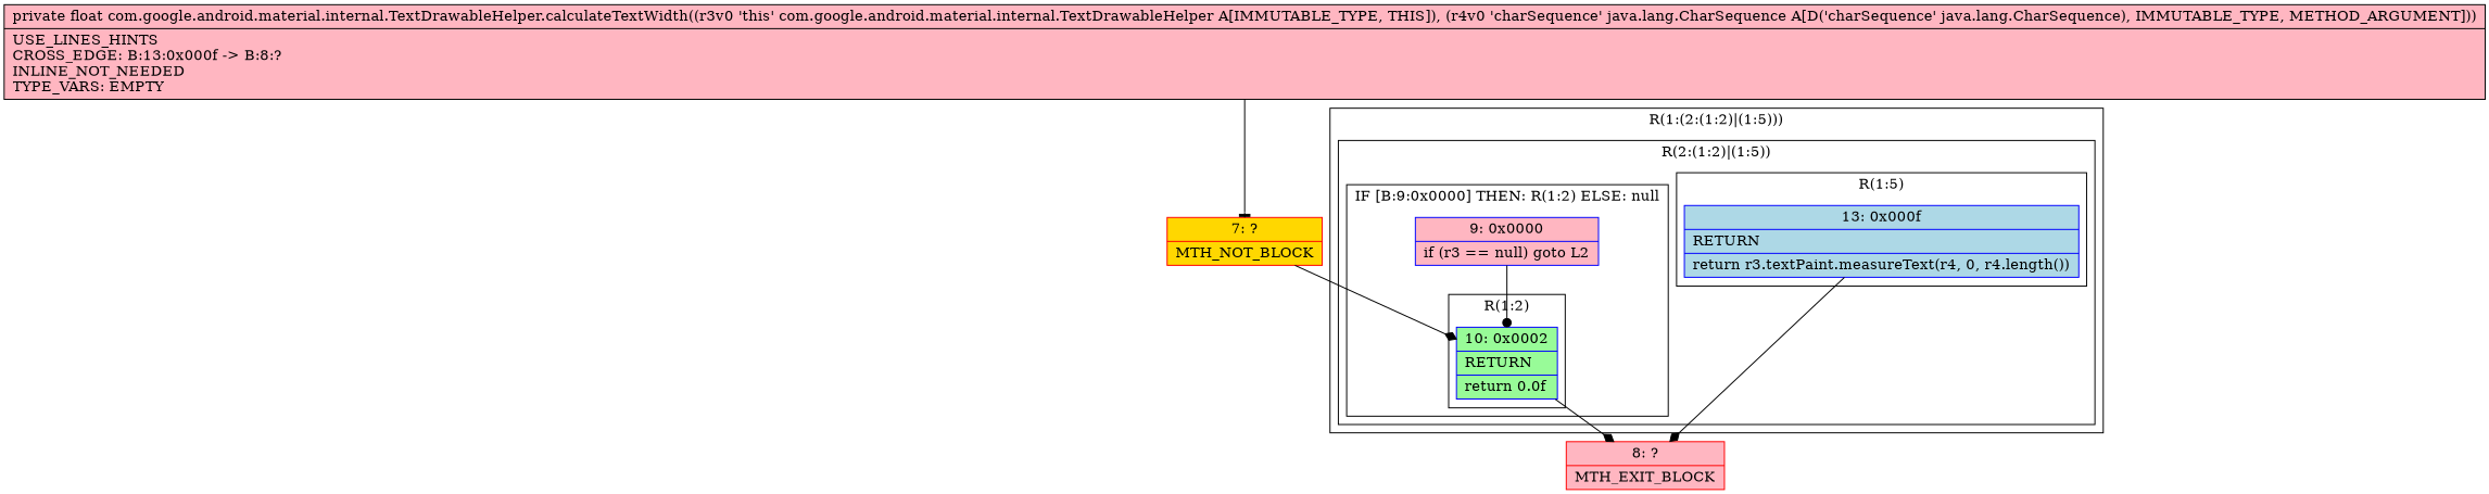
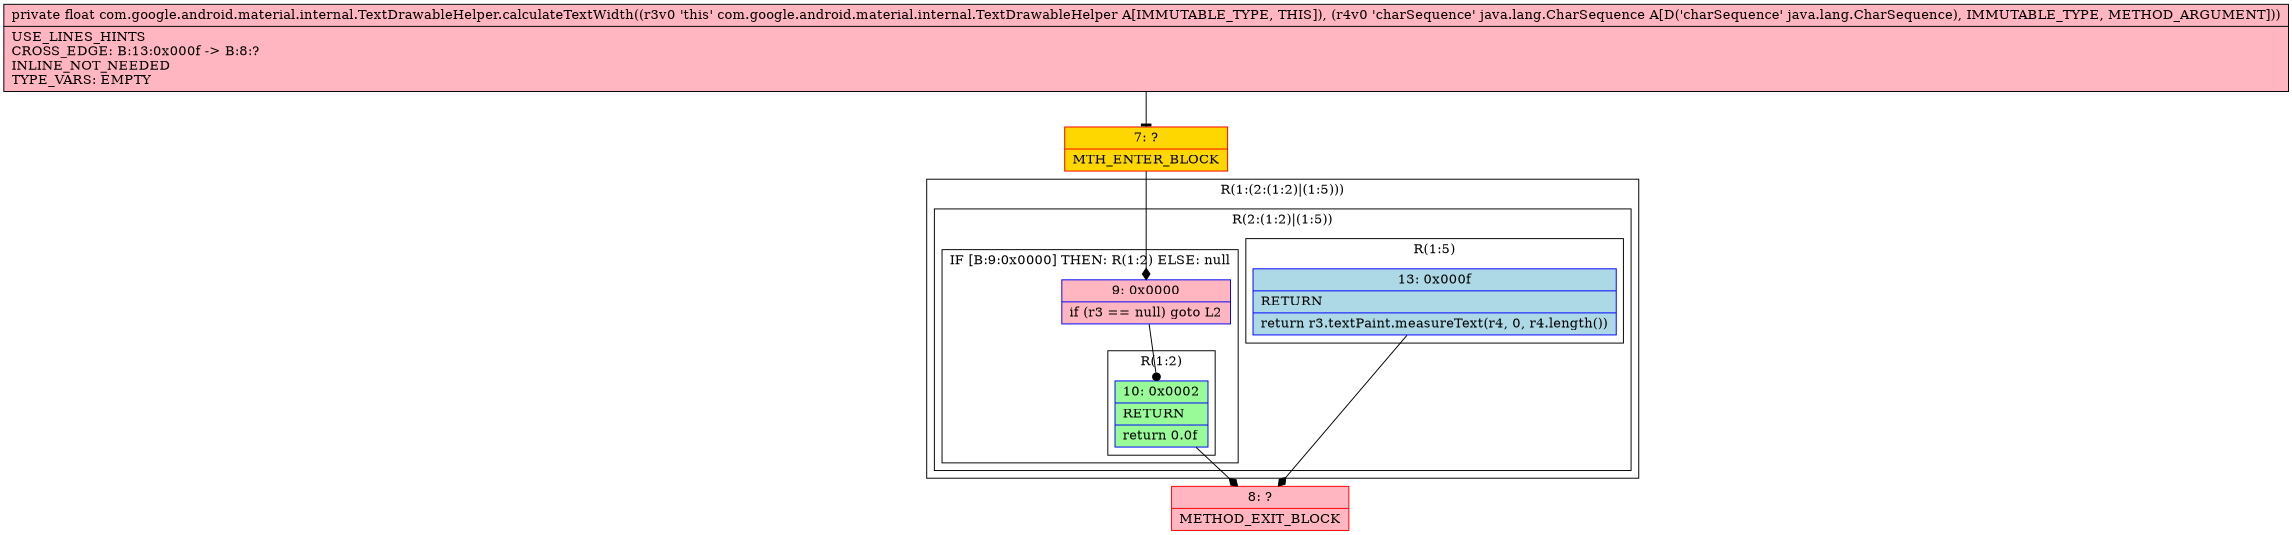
  digraph {
    node [color=blue fillcolor=lightpink shape=record style=filled]
    edge [arrowhead=diamond]
    n1 [fillcolor=palegreen label="{10\:\ 0x0002|RETURN\l|return 0.0f\l}"]
    n2 [label="{9\:\ 0x0000|if (r3 == null) goto L2\l}"]
    n3 [fillcolor=lightblue label="{13\:\ 0x000f|RETURN\l|return r3.textPaint.measureText(r4, 0, r4.length())\l}"]
-   n4 [color=red label="{8\:\ ?|MTH_EXIT_BLOCK\l}"]
-   n5 [color=red fillcolor=gold label="{7\:\ ?|MTH_NOT_BLOCK\l}"]
+   n4 [color=red label="{8\:\ ?|METHOD_EXIT_BLOCK\l}"]
+   n5 [color=red fillcolor=gold label="{7\:\ ?|MTH_ENTER_BLOCK\l}"]
    n6 [label="{private float com.google.android.material.internal.TextDrawableHelper.calculateTextWidth((r3v0 'this' com.google.android.material.internal.TextDrawableHelper A[IMMUTABLE_TYPE, THIS]), (r4v0 'charSequence' java.lang.CharSequence A[D('charSequence' java.lang.CharSequence), IMMUTABLE_TYPE, METHOD_ARGUMENT]))  | USE_LINES_HINTS\lCROSS_EDGE: B:13:0x000f \-\> B:8:?\lINLINE_NOT_NEEDED\lTYPE_VARS: EMPTY\l}" color=""]
    subgraph cluster_1 {
      label="R(1:(2:(1:2)|(1:5)))"
      subgraph cluster_2 {
        label="R(2:(1:2)|(1:5))"
        subgraph cluster_3 {
          label="IF [B:9:0x0000] THEN: R(1:2) ELSE: null"
          n2
          subgraph cluster_4 {
            label="R(1:2)"
            n1
          }
        }
        subgraph cluster_5 {
          label="R(1:5)"
          n3
        }
      }
    }
    n1 -> n4
    n2 -> n1 [arrowhead=dot]
    n3 -> n4
-   n5 -> n1
+   n5 -> n2
    n6 -> n5 [arrowhead=tee]
  }
